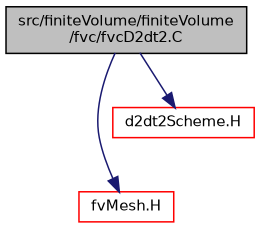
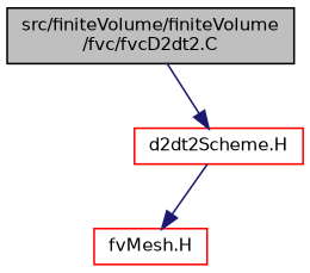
  digraph {
    node [color=red fontname=Helvetica fontsize=10 shape=record]
    edge [color=midnightblue fontname=Helvetica fontsize=10 labelfontname=Helvetica labelfontsize=10 style=solid]
    n1 [color=black fillcolor=grey75 fontcolor=black height=0.2 label="src/finiteVolume/finiteVolume\l/fvc/fvcD2dt2.C" style=filled width=0.4]
    n2 [height=0.2 label="fvMesh.H" width=0.4]
    n3 [height=0.2 label="d2dt2Scheme.H" width=0.4]
-   n1 -> n2
+   n3 -> n2
    n1 -> n3
  }
